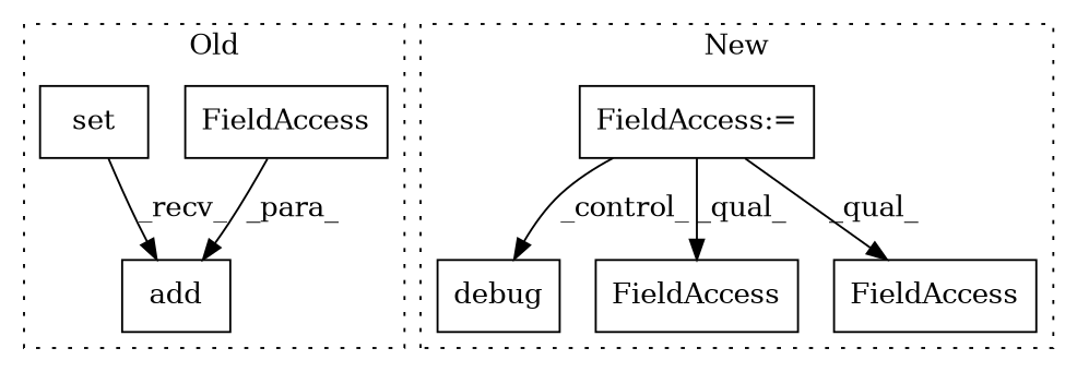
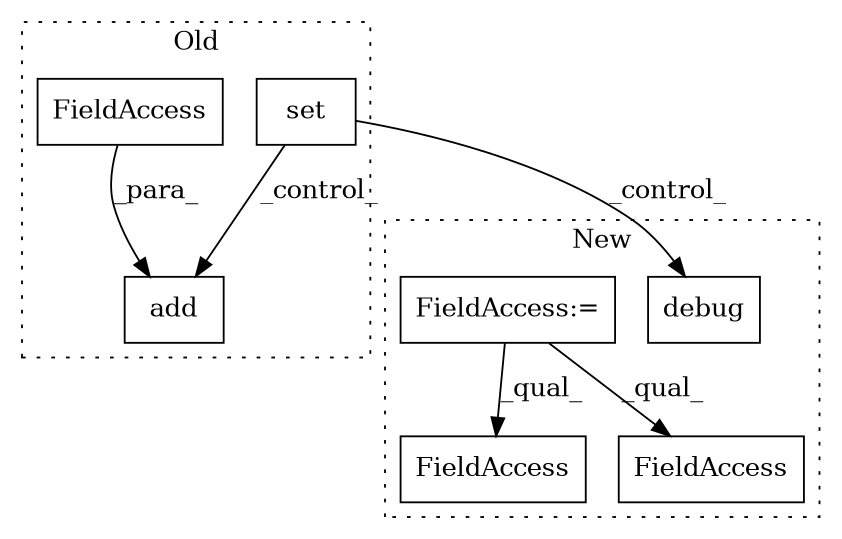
  digraph {
    node [a=32 shape=box]
    n1 [l="4,1" label=add s="6977,6994"]
    n2 [a=22 l=13 label=FieldAccess s=6981]
    n3 [l=5 label=set s=6626]
    n4 [l=7 label=debug s=5782]
    n5 [a=7 l="53,2" label="FieldAccess:=" s="5472,5587"]
    n6 [a=22 l=26 label=FieldAccess s=5738]
    n7 [a=22 l=25 label=FieldAccess s=5609]
    subgraph cluster_1 {
      label=Old
      style=dotted
      n1
      n2
      n3
    }
    subgraph cluster_2 {
      label=New
      style=dotted
      n4
      n5
      n6
      n7
    }
    n2 -> n1 [label=_para_]
-   n3 -> n1 [label=_recv_]
-   n5 -> n4 [label=_control_]
+   n3 -> n1 [label=_control_]
+   n3 -> n4 [label=_control_]
    n5 -> n6 [label=_qual_]
    n5 -> n7 [label=_qual_]
  }
